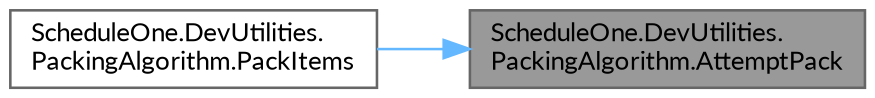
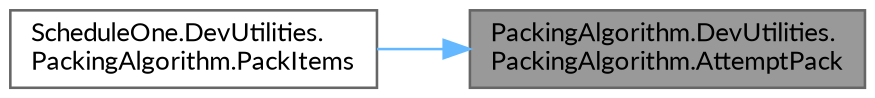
  digraph {
    rankdir=RL
    fontname=Lato
    node [fontname=Lato fontsize=10 shape=box style=filled]
-   n1 [color=gray40 fillcolor=grey60 fontcolor=black height=0.2 label="ScheduleOne.DevUtilities.\lPackingAlgorithm.AttemptPack" width=0.4]
+   n1 [color=gray40 fillcolor=grey60 fontcolor=black height=0.2 label="PackingAlgorithm.DevUtilities.\lPackingAlgorithm.AttemptPack" width=0.4]
    n2 [color=grey40 fillcolor=white height=0.2 label="ScheduleOne.DevUtilities.\lPackingAlgorithm.PackItems" width=0.4]
    n1 -> n2 [color=steelblue1 dir=back fontname=Lato fontsize=10 labelfontname=Helvetica labelfontsize=10 style=solid]
  }
